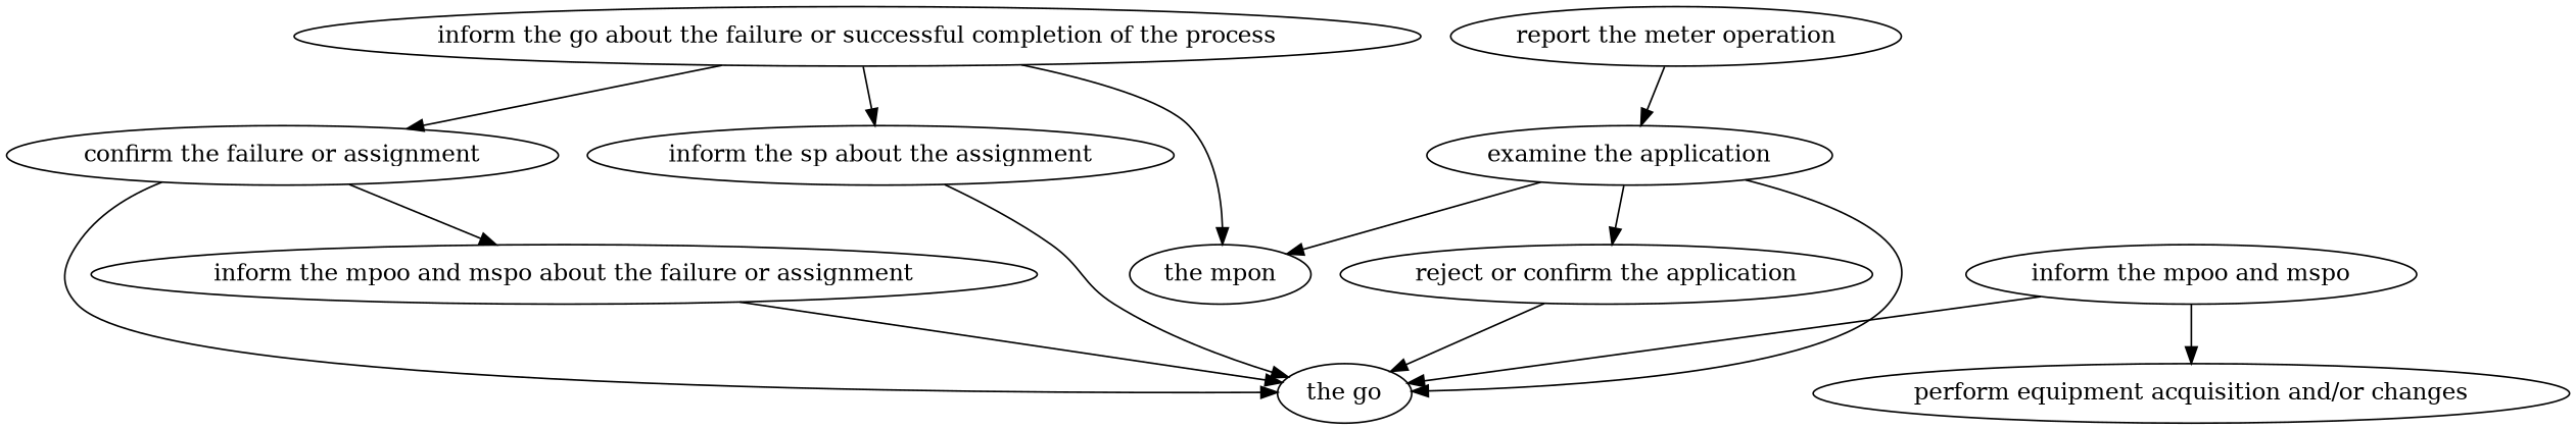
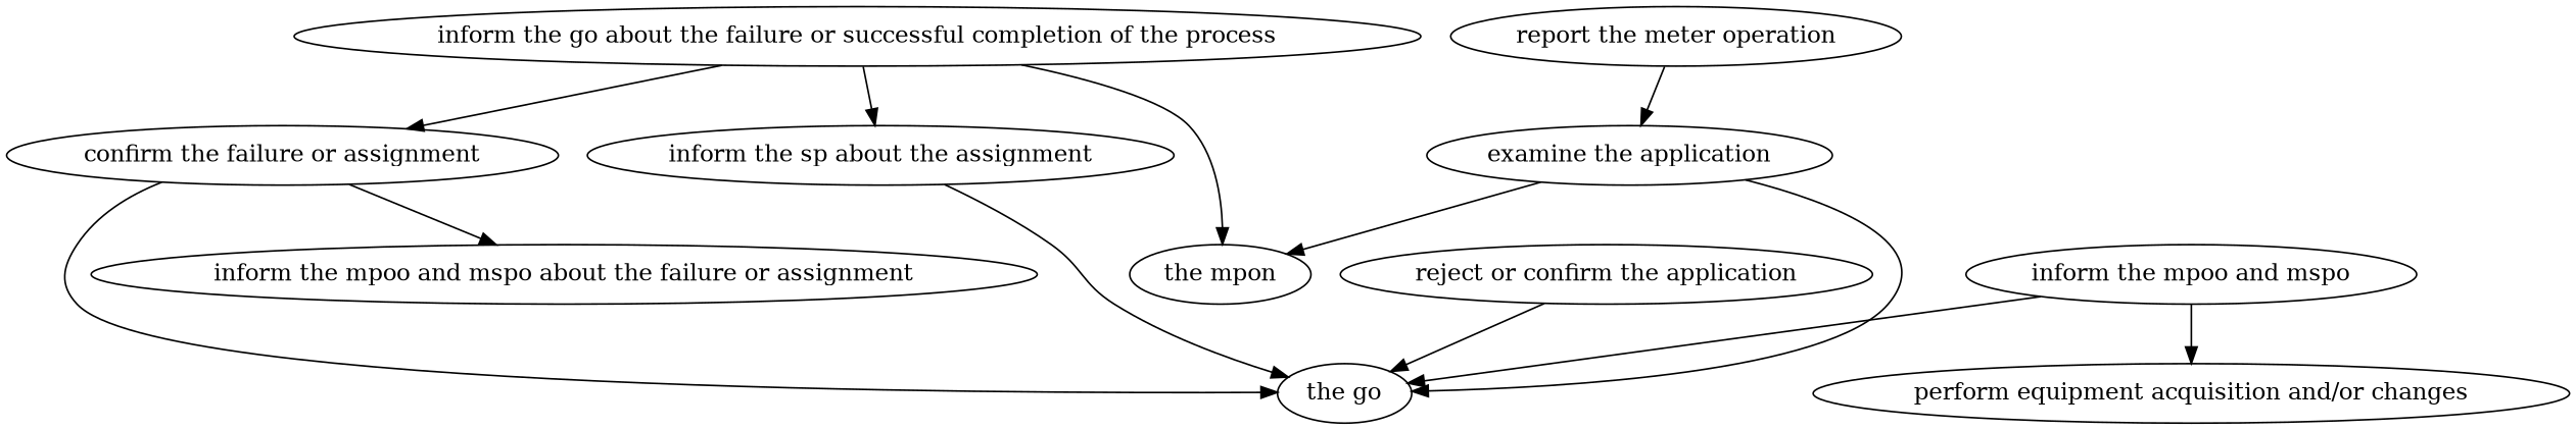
  strict digraph {
    edge [attrs="{'type': 'actor performer', 'label': 'actor performer'}"]
    "report the meter operation" [attrs="{'type': 'Activity', 'label': 'report the meter operation'}"]
    "examine the application" [attrs="{'type': 'Activity', 'label': 'examine the application'}"]
    "the mpon" [attrs="{'type': 'Actor', 'label': 'the mpon'}"]
    "reject or confirm the application" [attrs="{'type': 'Activity', 'label': 'reject or confirm the application'}"]
    "the go" [attrs="{'type': 'Actor', 'label': 'the go'}"]
    "inform the mpoo and mspo" [attrs="{'type': 'Activity', 'label': 'inform the mpoo and mspo'}"]
    "perform equipment acquisition and/or changes" [attrs="{'type': 'Activity', 'label': 'perform equipment acquisition and/or changes'}"]
    "inform the go about the failure or successful completion of the process" [attrs="{'type': 'Activity', 'label': 'inform the go about the failure or successful completion of the process'}"]
    "confirm the failure or assignment" [attrs="{'type': 'Activity', 'label': 'confirm the failure or assignment'}"]
    "inform the sp about the assignment" [attrs="{'type': 'Activity', 'label': 'inform the sp about the assignment'}"]
    "inform the mpoo and mspo about the failure or assignment" [attrs="{'type': 'Activity', 'label': 'inform the mpoo and mspo about the failure or assignment'}"]
    "report the meter operation" -> "examine the application" [attrs="{'type': 'flow', 'label': 'flow'}"]
    "examine the application" -> "the mpon"
-   "examine the application" -> "reject or confirm the application" [attrs="{'type': 'flow', 'label': 'flow'}"]
    "examine the application" -> "the go"
    "reject or confirm the application" -> "the go"
    "inform the mpoo and mspo" -> "the go"
    "inform the mpoo and mspo" -> "perform equipment acquisition and/or changes" [attrs="{'type': 'flow', 'label': 'flow'}"]
    "inform the go about the failure or successful completion of the process" -> "the mpon"
    "inform the go about the failure or successful completion of the process" -> "confirm the failure or assignment" [attrs="{'type': 'flow', 'label': 'flow'}"]
    "inform the go about the failure or successful completion of the process" -> "inform the sp about the assignment" [attrs="{'type': 'flow', 'label': 'flow'}"]
    "confirm the failure or assignment" -> "the go"
    "confirm the failure or assignment" -> "inform the mpoo and mspo about the failure or assignment" [attrs="{'type': 'flow', 'label': 'flow'}"]
    "inform the sp about the assignment" -> "the go"
-   "inform the mpoo and mspo about the failure or assignment" -> "the go"
  }
